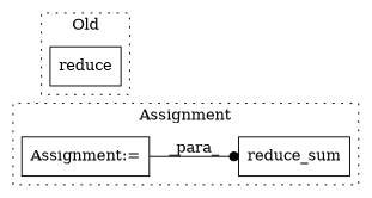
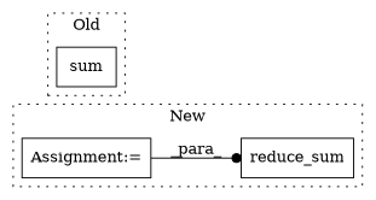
  digraph {
    rankdir=LR
    node [a=32 shape=box]
    n1 [l="11,1" label=reduce_sum s="1599,1611"]
    n2 [a=7 l=1 label="Assignment:=" s=1469]
-   n3 [l="4,1" label=reduce s="1212,1217"]
+   n3 [l="4,1" label=sum s="1212,1217"]
    subgraph cluster_1 {
-     label=Assignment
+     label=New
      style=dotted
      n1
      n2
    }
    subgraph cluster_2 {
      label=Old
      style=dotted
      n3
    }
    n2 -> n1 [label=_para_ arrowhead=dot]
  }
